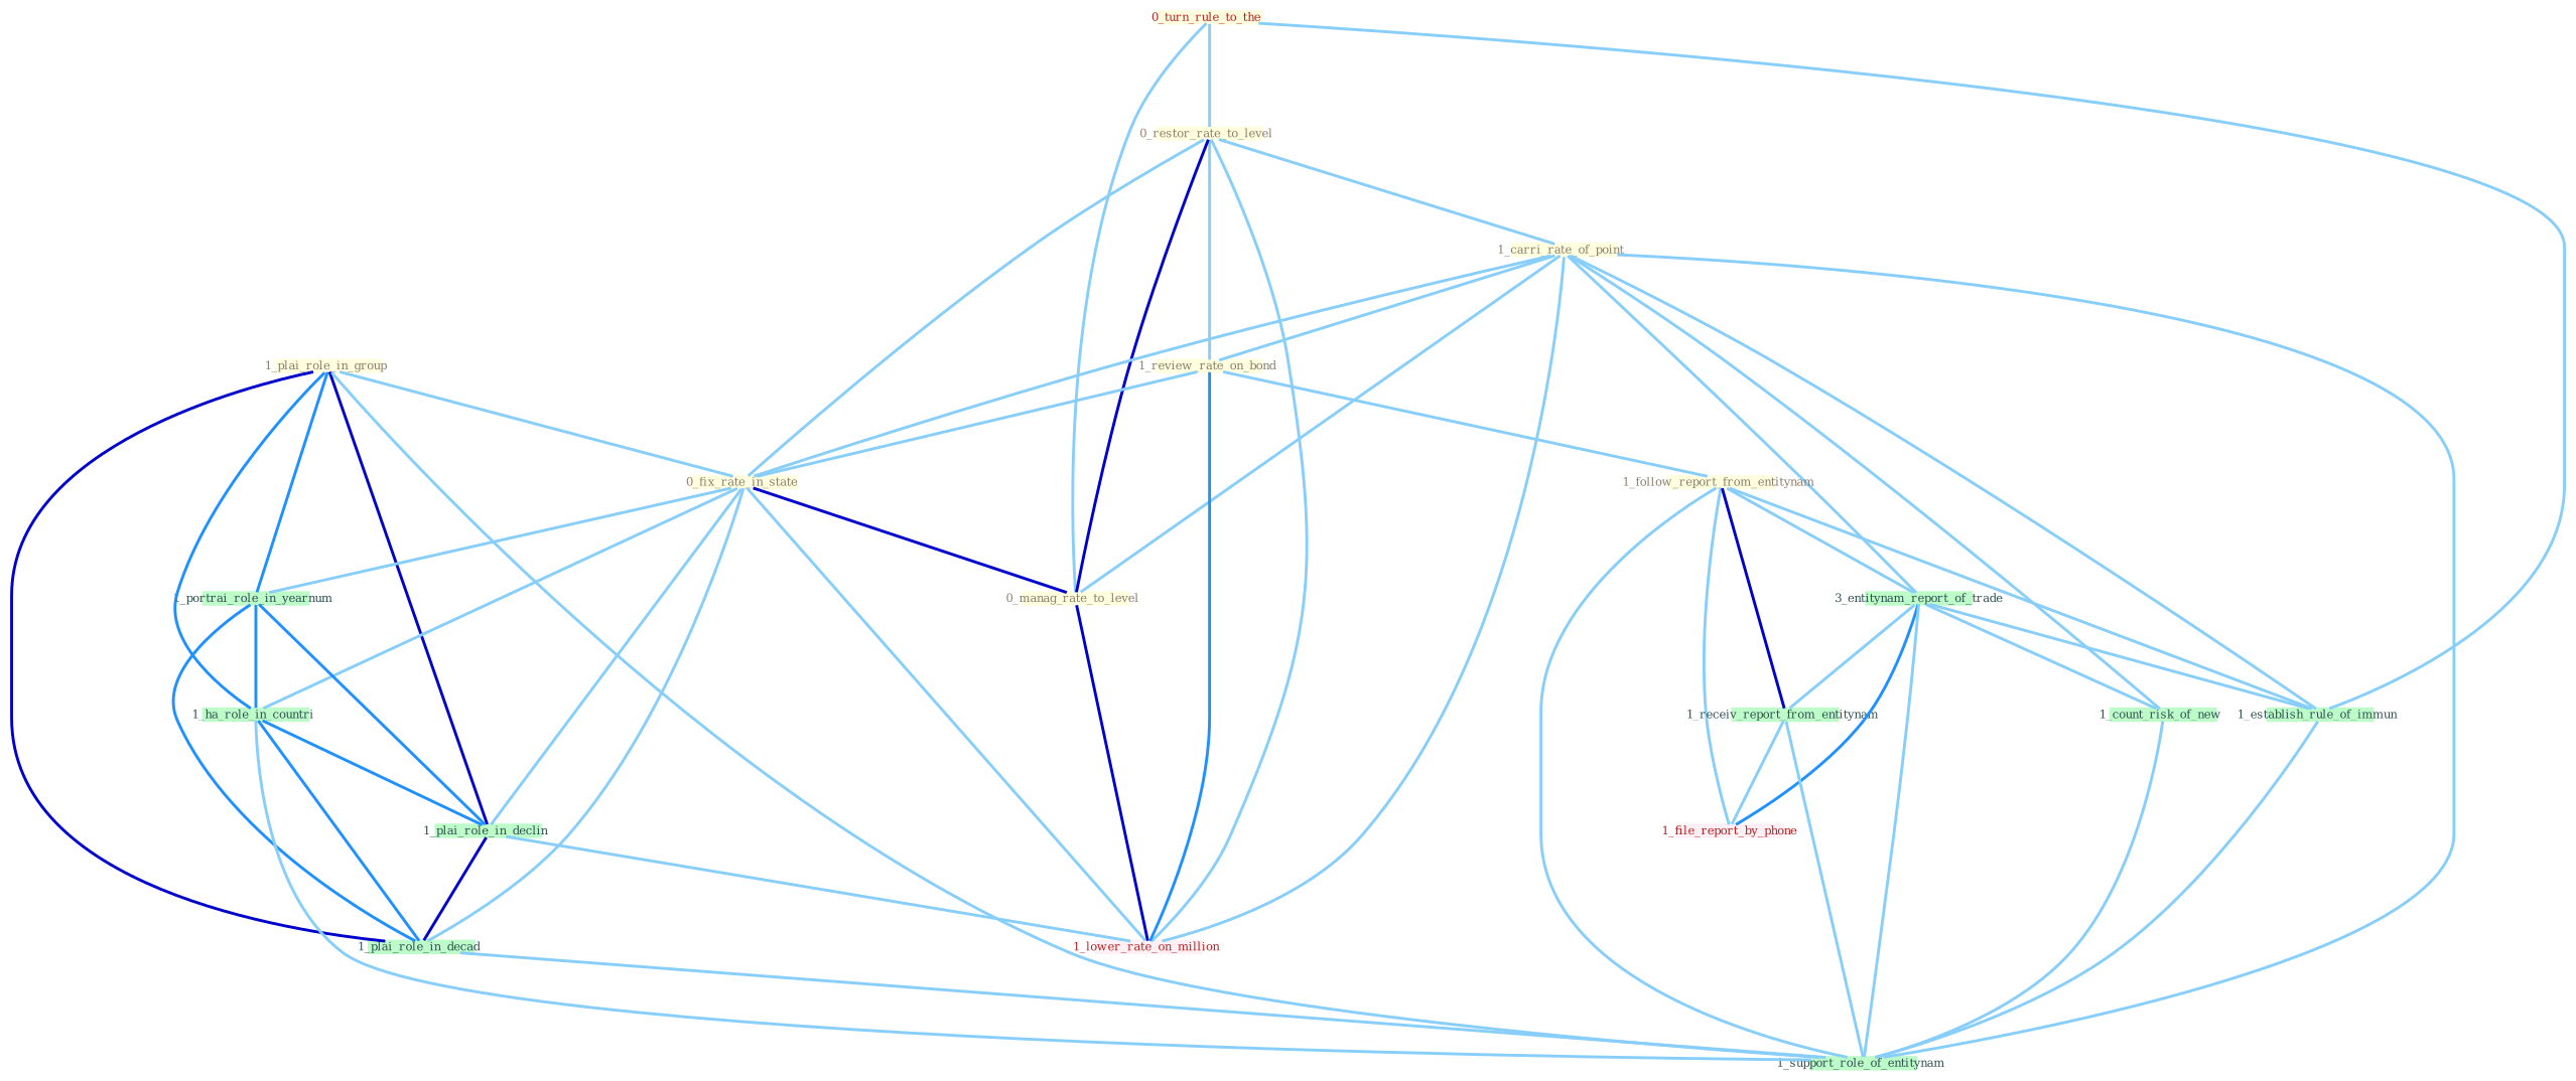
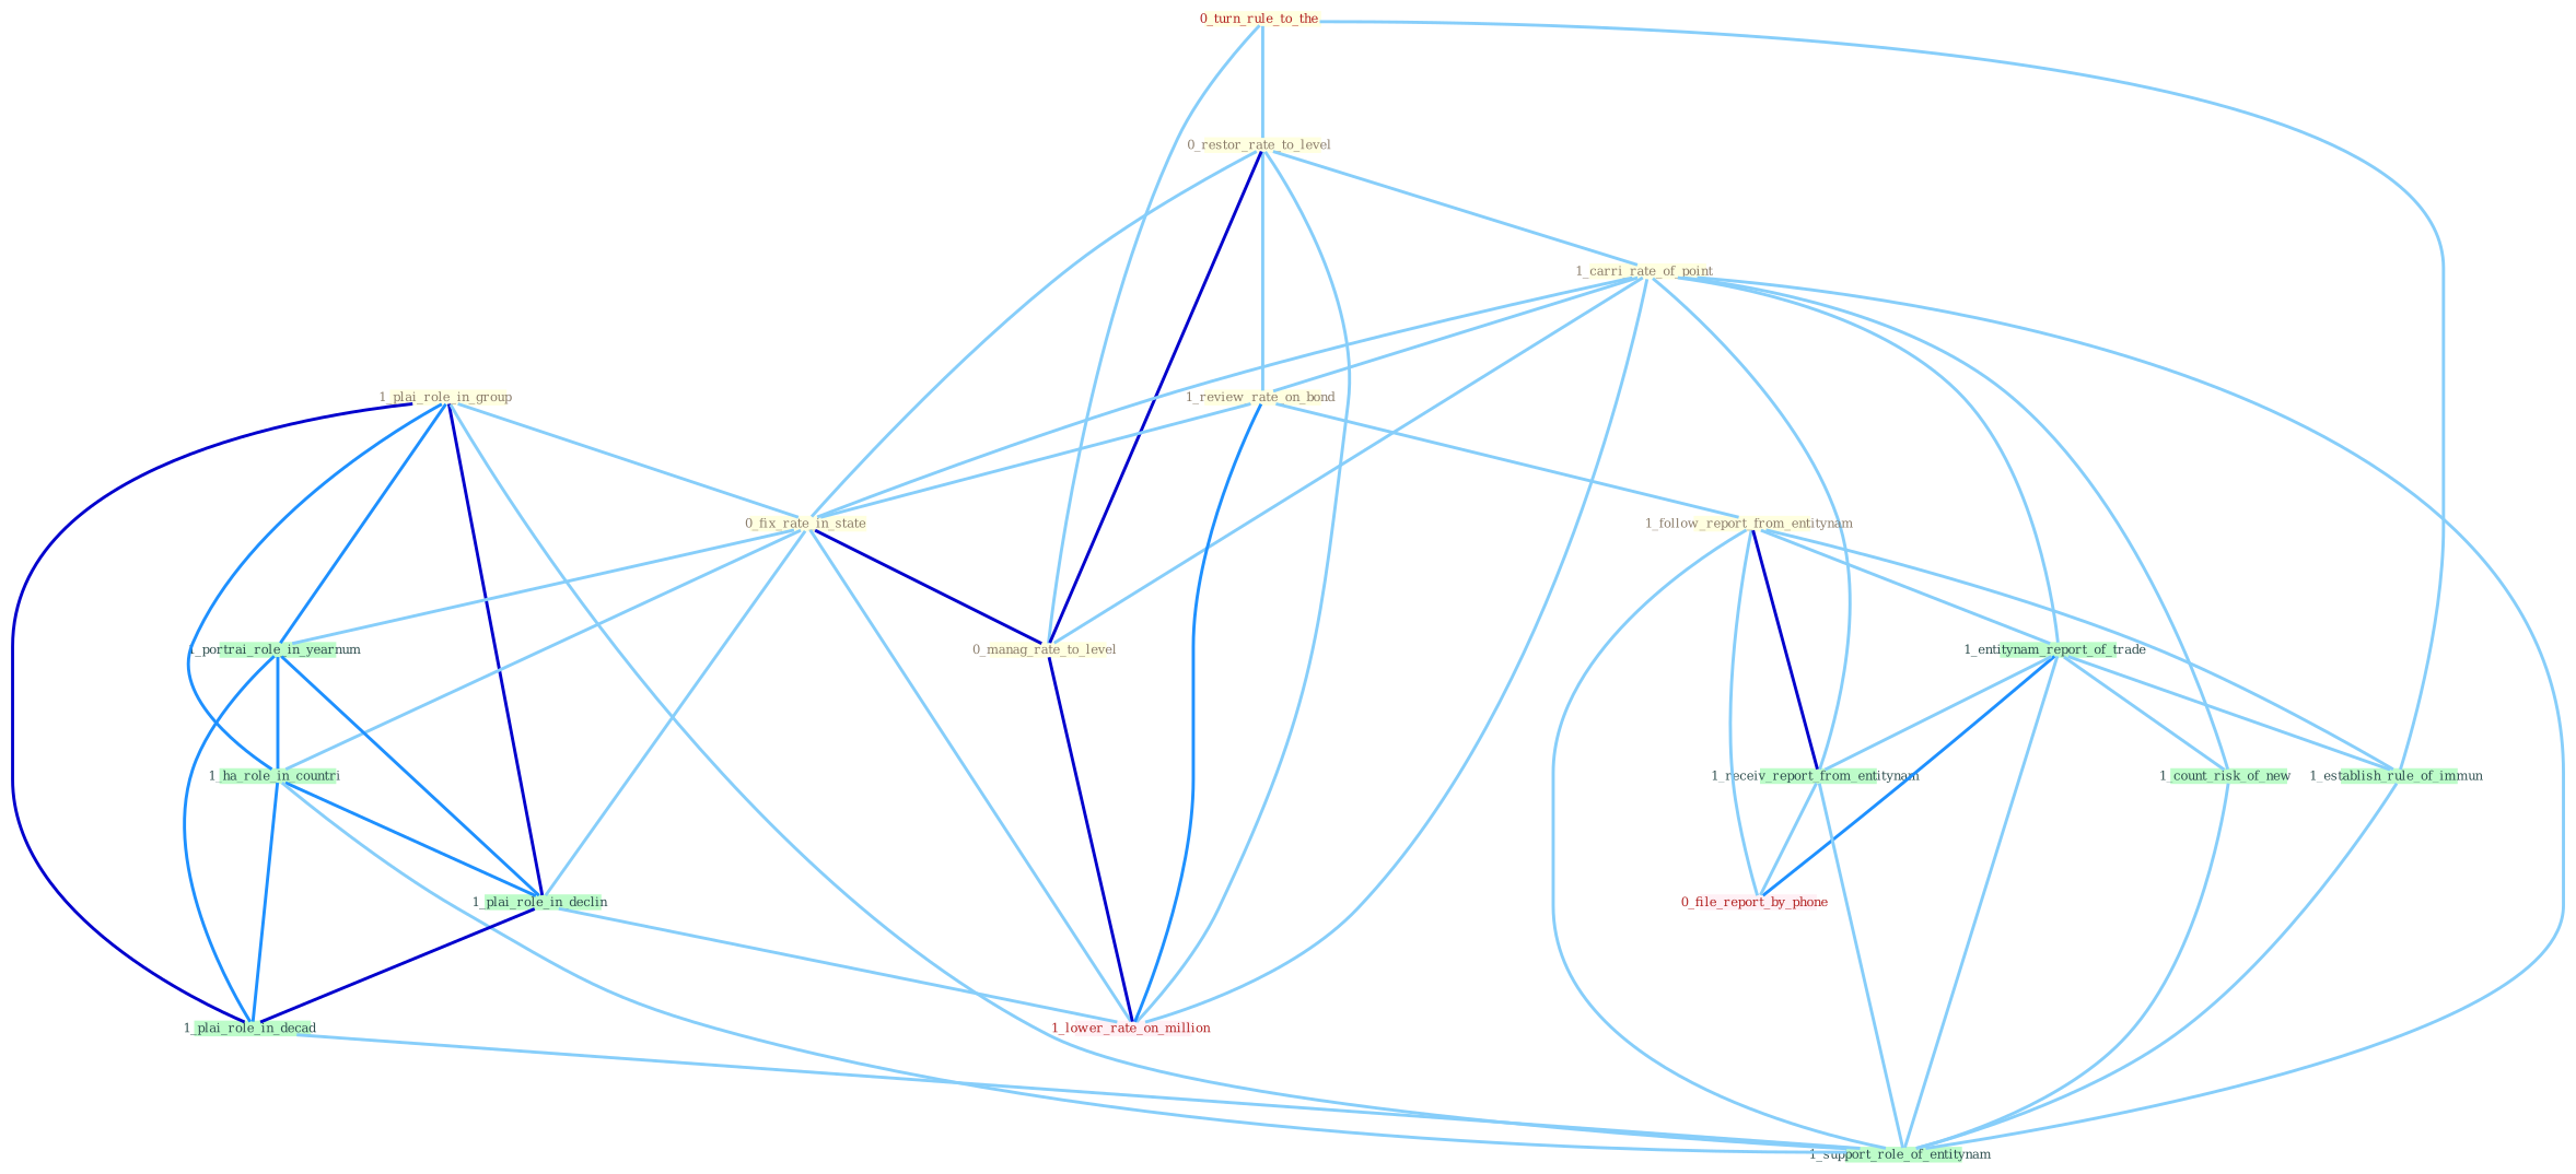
  graph {
    node [color="#BDFCC9" fixedsize=true fontcolor="#2f4f4f" fontsize=4 shape=polygon style=filled]
    edge [color="#87cefa" w=1]
    "1_plai_role_in_group " [color="#ffffe0" fontcolor="#8b7d6b" height=.06 width=.5]
    "0_turn_rule_to_the " [color="#ffffe0" fontcolor="#b22222" height=.06 width=.5]
    "0_restor_rate_to_level " [color="#ffffe0" fontcolor="#8b7d6b" height=.06 width=.5]
    "1_carri_rate_of_point " [color="#ffffe0" fontcolor="#8b7d6b" height=.06 width=.5]
    "1_review_rate_on_bond " [color="#ffffe0" fontcolor="#8b7d6b" height=.06 width=.5]
    "0_fix_rate_in_state " [color="#ffffe0" fontcolor="#8b7d6b" height=.06 width=.5]
    "0_manag_rate_to_level " [color="#ffffe0" fontcolor="#8b7d6b" height=.06 width=.5]
    "1_follow_report_from_entitynam " [color="#ffffe0" fontcolor="#8b7d6b" height=.06 width=.5]
    "1_lower_rate_on_million " [color="#fff0f5" fontcolor="#b22222" height=.06 width=.5]
-   "0_file_report_by_phone " [color="#fff0f5" fontcolor="#b22222" height=.06 width=.5 label="1_file_report_by_phone"]
+   "0_file_report_by_phone " [color="#fff0f5" fontcolor="#b22222" height=.06 width=.5]
    "1_portrai_role_in_yearnum " [height=.06 width=.5]
    "1_ha_role_in_countri " [height=.06 width=.5]
    "1_plai_role_in_declin " [height=.06 width=.5]
    "1_plai_role_in_decad " [height=.06 width=.5]
    "1_support_role_of_entitynam " [height=.06 width=.5]
    "1_establish_rule_of_immun " [height=.06 width=.5]
-   "1_entitynam_report_of_trade " [height=.06 width=.5 label="3_entitynam_report_of_trade"]
+   "1_entitynam_report_of_trade " [height=.06 width=.5]
    "1_count_risk_of_new " [height=.06 width=.5]
    "1_receiv_report_from_entitynam " [height=.06 width=.5]
    subgraph sub_1 {
      "1_plai_role_in_group "
      "0_turn_rule_to_the "
      "0_restor_rate_to_level "
      "1_carri_rate_of_point "
      "1_review_rate_on_bond "
      "0_fix_rate_in_state "
      "0_manag_rate_to_level "
      "1_follow_report_from_entitynam "
    }
    subgraph sub_2 {
      "1_lower_rate_on_million "
      "0_file_report_by_phone "
    }
    "1_plai_role_in_group " -- "0_fix_rate_in_state "
    "1_plai_role_in_group " -- "1_portrai_role_in_yearnum " [color="#1e90ff" w=2]
    "1_plai_role_in_group " -- "1_ha_role_in_countri " [color="#1e90ff" w=2]
    "1_plai_role_in_group " -- "1_plai_role_in_declin " [color="#0000cd" w=3]
    "1_plai_role_in_group " -- "1_plai_role_in_decad " [color="#0000cd" w=3]
    "1_plai_role_in_group " -- "1_support_role_of_entitynam "
    "0_turn_rule_to_the " -- "0_restor_rate_to_level "
    "0_turn_rule_to_the " -- "0_manag_rate_to_level "
    "0_turn_rule_to_the " -- "1_establish_rule_of_immun "
    "0_restor_rate_to_level " -- "1_carri_rate_of_point "
    "0_restor_rate_to_level " -- "1_review_rate_on_bond "
    "0_restor_rate_to_level " -- "0_fix_rate_in_state "
    "0_restor_rate_to_level " -- "0_manag_rate_to_level " [color="#0000cd" w=3]
    "0_restor_rate_to_level " -- "1_lower_rate_on_million "
    "1_carri_rate_of_point " -- "1_review_rate_on_bond "
    "1_carri_rate_of_point " -- "0_fix_rate_in_state "
    "1_carri_rate_of_point " -- "0_manag_rate_to_level "
    "1_carri_rate_of_point " -- "1_lower_rate_on_million "
    "1_carri_rate_of_point " -- "1_support_role_of_entitynam "
-   "1_carri_rate_of_point " -- "1_establish_rule_of_immun "
+   "1_carri_rate_of_point " -- "1_receiv_report_from_entitynam "
    "1_carri_rate_of_point " -- "1_entitynam_report_of_trade "
    "1_carri_rate_of_point " -- "1_count_risk_of_new "
    "1_review_rate_on_bond " -- "0_fix_rate_in_state "
    "1_review_rate_on_bond " -- "1_follow_report_from_entitynam "
    "1_review_rate_on_bond " -- "1_lower_rate_on_million " [color="#1e90ff" w=2]
    "0_fix_rate_in_state " -- "0_manag_rate_to_level " [color="#0000cd"]
    "0_fix_rate_in_state " -- "1_lower_rate_on_million "
    "0_fix_rate_in_state " -- "1_portrai_role_in_yearnum "
    "0_fix_rate_in_state " -- "1_ha_role_in_countri "
    "0_fix_rate_in_state " -- "1_plai_role_in_declin "
-   "0_fix_rate_in_state " -- "1_plai_role_in_decad "
    "0_manag_rate_to_level " -- "1_lower_rate_on_million " [color="#0000cd"]
    "1_follow_report_from_entitynam " -- "0_file_report_by_phone "
    "1_follow_report_from_entitynam " -- "1_support_role_of_entitynam "
    "1_follow_report_from_entitynam " -- "1_entitynam_report_of_trade "
    "1_follow_report_from_entitynam " -- "1_receiv_report_from_entitynam " [color="#0000cd" w=3]
    "1_portrai_role_in_yearnum " -- "1_ha_role_in_countri " [color="#1e90ff" w=2]
    "1_portrai_role_in_yearnum " -- "1_plai_role_in_declin " [color="#1e90ff" w=2]
    "1_portrai_role_in_yearnum " -- "1_plai_role_in_decad " [color="#1e90ff" w=2]
    "1_ha_role_in_countri " -- "1_plai_role_in_declin " [color="#1e90ff" w=2]
    "1_ha_role_in_countri " -- "1_plai_role_in_decad " [color="#1e90ff" w=2]
    "1_ha_role_in_countri " -- "1_support_role_of_entitynam "
    "1_plai_role_in_declin " -- "1_lower_rate_on_million "
    "1_plai_role_in_declin " -- "1_plai_role_in_decad " [color="#0000cd" w=3]
    "1_plai_role_in_decad " -- "1_support_role_of_entitynam "
    "1_establish_rule_of_immun " -- "1_follow_report_from_entitynam "
    "1_establish_rule_of_immun " -- "1_support_role_of_entitynam "
    "1_entitynam_report_of_trade " -- "0_file_report_by_phone " [color="#1e90ff"]
    "1_entitynam_report_of_trade " -- "1_support_role_of_entitynam "
    "1_entitynam_report_of_trade " -- "1_establish_rule_of_immun "
    "1_entitynam_report_of_trade " -- "1_count_risk_of_new "
    "1_entitynam_report_of_trade " -- "1_receiv_report_from_entitynam "
    "1_count_risk_of_new " -- "1_support_role_of_entitynam "
    "1_receiv_report_from_entitynam " -- "0_file_report_by_phone "
    "1_receiv_report_from_entitynam " -- "1_support_role_of_entitynam "
  }
